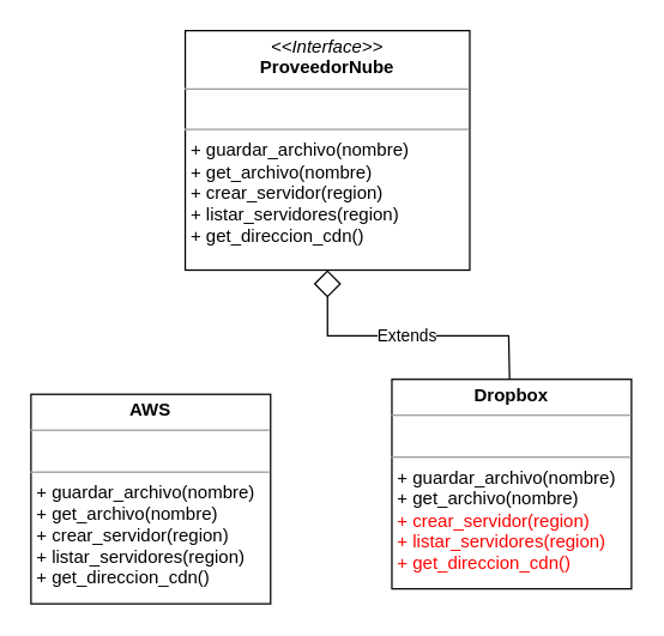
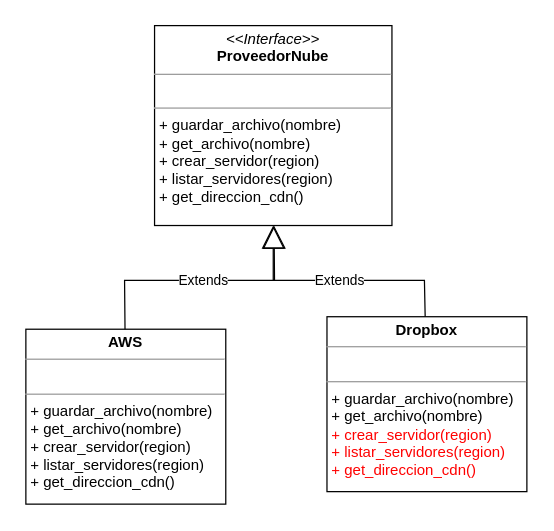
  <mxCell id="0" />
  <mxCell id="1" parent="0" />
  <mxCell id="2" value="&lt;p style=&quot;margin:0px;margin-top:4px;text-align:center;&quot;&gt;&lt;i&gt;&amp;lt;&amp;lt;Interface&amp;gt;&amp;gt;&lt;/i&gt;&lt;br&gt;&lt;b&gt;ProveedorNube&lt;/b&gt;&lt;/p&gt;&lt;hr size=&quot;1&quot;&gt;&lt;p style=&quot;margin:0px;margin-left:4px;&quot;&gt;&amp;nbsp; &amp;nbsp;&lt;/p&gt;&lt;hr size=&quot;1&quot;&gt;&lt;p style=&quot;margin:0px;margin-left:4px;&quot;&gt;+ guardar_archivo(nombre)&lt;/p&gt;&lt;p style=&quot;margin:0px;margin-left:4px;&quot;&gt;+ get_archivo(nombre)&lt;/p&gt;&lt;p style=&quot;margin:0px;margin-left:4px;&quot;&gt;+ crear_servidor(region)&lt;/p&gt;&lt;p style=&quot;margin:0px;margin-left:4px;&quot;&gt;+ listar_servidores(region)&lt;/p&gt;&lt;p style=&quot;margin:0px;margin-left:4px;&quot;&gt;+ get_direccion_cdn()&lt;/p&gt;" style="verticalAlign=top;align=left;overflow=fill;fontSize=12;fontFamily=Helvetica;html=1;whiteSpace=wrap;" parent="1" vertex="1"><mxGeometry x="123" y="20" width="190" height="160" as="geometry" /></mxCell>
  <mxCell id="3" value="&lt;p style=&quot;margin:0px;margin-top:4px;text-align:center;&quot;&gt;&lt;b&gt;AWS&lt;/b&gt;&lt;/p&gt;&lt;hr size=&quot;1&quot;&gt;&lt;p style=&quot;margin:0px;margin-left:4px;&quot;&gt;&amp;nbsp;&lt;/p&gt;&lt;hr size=&quot;1&quot;&gt;&lt;p style=&quot;border-color: var(--border-color); margin: 0px 0px 0px 4px;&quot;&gt;+ guardar_archivo(nombre)&lt;/p&gt;&lt;p style=&quot;border-color: var(--border-color); margin: 0px 0px 0px 4px;&quot;&gt;+ get_archivo(nombre)&lt;/p&gt;&lt;p style=&quot;border-color: var(--border-color); margin: 0px 0px 0px 4px;&quot;&gt;+ crear_servidor(region)&lt;/p&gt;&lt;p style=&quot;border-color: var(--border-color); margin: 0px 0px 0px 4px;&quot;&gt;+ listar_servidores(region)&lt;/p&gt;&lt;p style=&quot;border-color: var(--border-color); margin: 0px 0px 0px 4px;&quot;&gt;+ get_direccion_cdn()&lt;/p&gt;" style="verticalAlign=top;align=left;overflow=fill;fontSize=12;fontFamily=Helvetica;html=1;whiteSpace=wrap;" parent="1" vertex="1"><mxGeometry x="20" y="263" width="160" height="140" as="geometry" /></mxCell>
  <mxCell id="4" value="&lt;p style=&quot;margin:0px;margin-top:4px;text-align:center;&quot;&gt;&lt;b&gt;Dropbox&lt;/b&gt;&lt;/p&gt;&lt;hr size=&quot;1&quot;&gt;&lt;p style=&quot;margin:0px;margin-left:4px;&quot;&gt;&amp;nbsp;&lt;/p&gt;&lt;hr size=&quot;1&quot;&gt;&lt;p style=&quot;border-color: var(--border-color); margin: 0px 0px 0px 4px;&quot;&gt;+ guardar_archivo(nombre)&lt;/p&gt;&lt;p style=&quot;border-color: var(--border-color); margin: 0px 0px 0px 4px;&quot;&gt;+ get_archivo(nombre)&lt;/p&gt;&lt;p style=&quot;border-color: var(--border-color); margin: 0px 0px 0px 4px;&quot;&gt;&lt;font color=&quot;#ff0000&quot;&gt;+ crear_servidor(region)&lt;/font&gt;&lt;/p&gt;&lt;p style=&quot;border-color: var(--border-color); margin: 0px 0px 0px 4px;&quot;&gt;&lt;font color=&quot;#ff0000&quot;&gt;+ listar_servidores(region)&lt;/font&gt;&lt;/p&gt;&lt;p style=&quot;border-color: var(--border-color); margin: 0px 0px 0px 4px;&quot;&gt;&lt;font color=&quot;#ff0000&quot;&gt;+ get_direccion_cdn()&lt;/font&gt;&lt;/p&gt;" style="verticalAlign=top;align=left;overflow=fill;fontSize=12;fontFamily=Helvetica;html=1;whiteSpace=wrap;" parent="1" vertex="1"><mxGeometry x="261" y="253" width="160" height="140" as="geometry" /></mxCell>
- <mxCell id="5" value="Extends" style="endArrow=diamond;endSize=16;endFill=0;html=1;rounded=0;" parent="1" source="4" target="2" edge="1"><mxGeometry width="160" relative="1" as="geometry"><mxPoint x="289" y="324" as="sourcePoint" /><mxPoint x="449" y="324" as="targetPoint" /><Array as="points"><mxPoint x="339" y="224" /><mxPoint x="218" y="224" /></Array></mxGeometry></mxCell>
+ <mxCell id="5" value="Extends" style="endArrow=block;endSize=16;endFill=0;html=1;rounded=0;" parent="1" source="4" target="2" edge="1"><mxGeometry width="160" relative="1" as="geometry"><mxPoint x="289" y="324" as="sourcePoint" /><mxPoint x="449" y="324" as="targetPoint" /><Array as="points"><mxPoint x="339" y="224" /><mxPoint x="218" y="224" /></Array></mxGeometry></mxCell>
+ <mxCell id="6" value="Extends" style="endArrow=block;endSize=16;endFill=0;html=1;rounded=0;" parent="1" source="3" target="2" edge="1"><mxGeometry width="160" relative="1" as="geometry"><mxPoint x="289" y="324" as="sourcePoint" /><mxPoint x="449" y="324" as="targetPoint" /><Array as="points"><mxPoint x="99" y="224" /><mxPoint x="219" y="224" /></Array></mxGeometry></mxCell>
